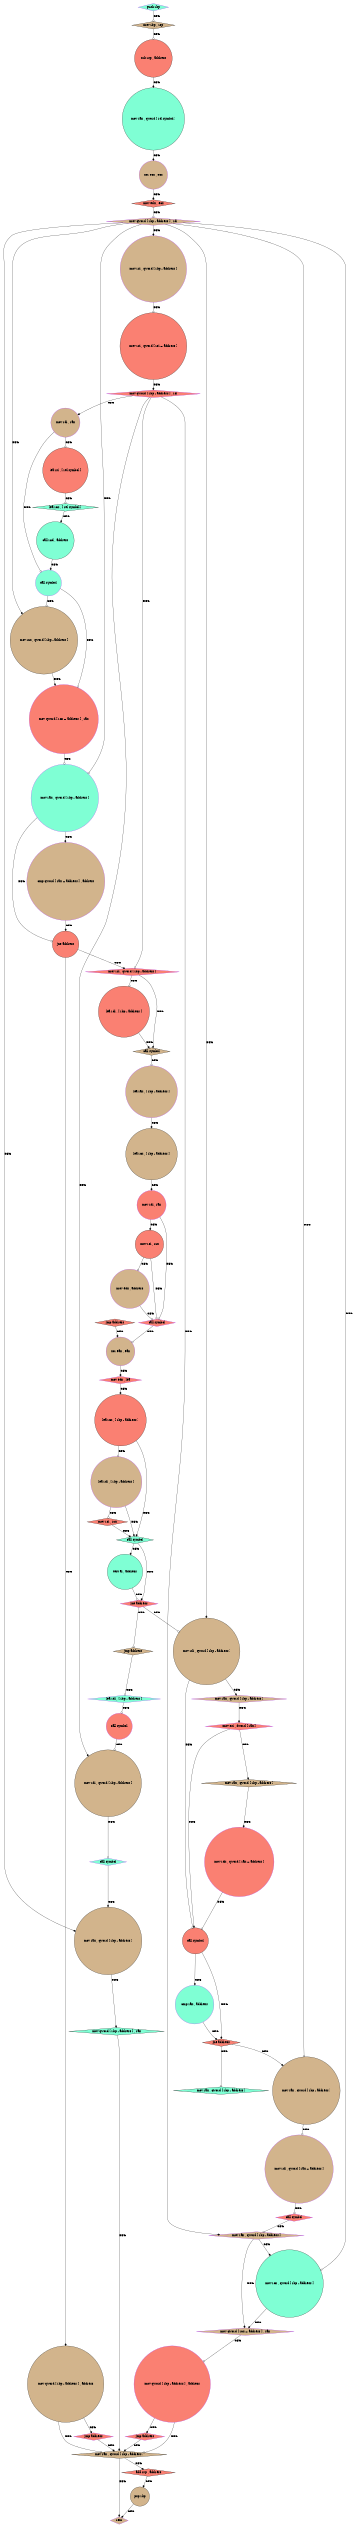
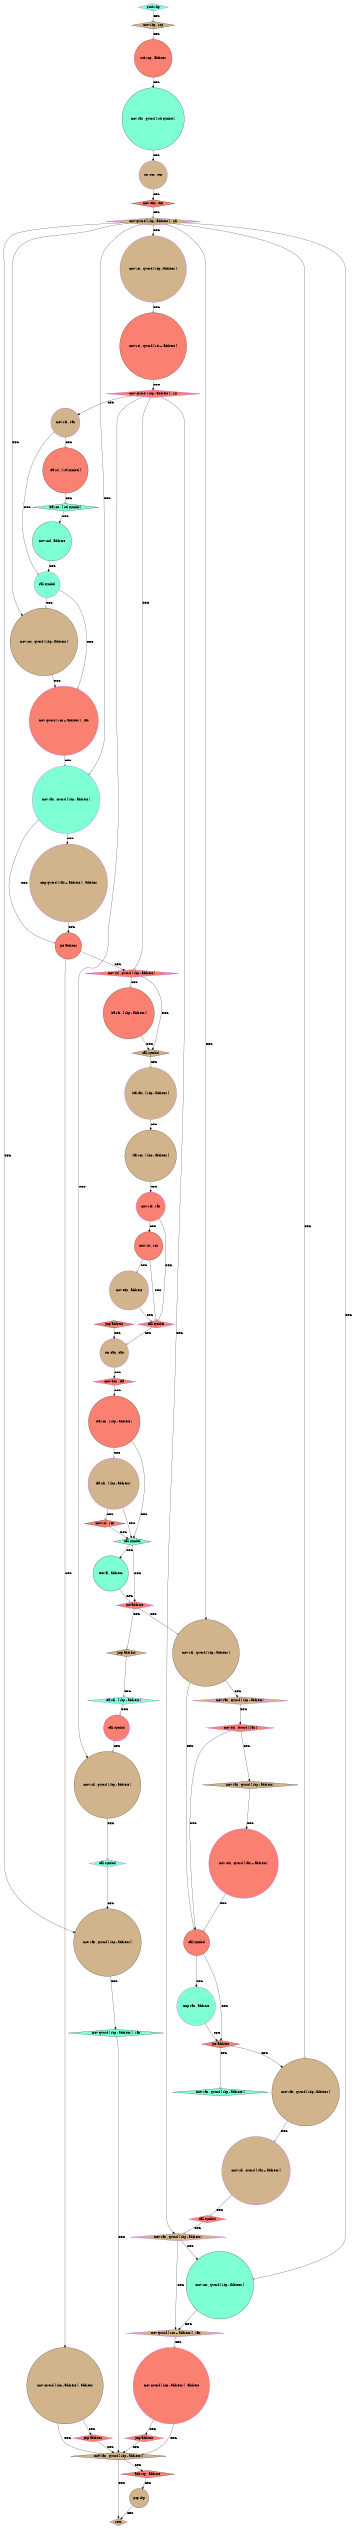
  digraph {
    node [color=purple fillcolor=tan shape=circle style=filled]
    edge [arrowhead=diamond]
    n1 [fillcolor=aquamarine label="push rbp" shape=diamond]
    n2 [color=black label="mov rbp , rsp" shape=diamond]
    n3 [color=black fillcolor=salmon label="sub rsp , address"]
    n4 [color=black fillcolor=aquamarine label="mov rax , qword [ rel symbol ]"]
    n5 [label="xor ecx , ecx"]
    n6 [color=black fillcolor=salmon label="mov edx , ecx" shape=diamond]
    n7 [label="mov qword [ rbp - address ] , rdi" shape=diamond]
    n8 [label="mov rsi , qword [ rbp - address ]"]
    n9 [color=black label="mov rcx , qword [ rbp - address ]"]
    n10 [fillcolor=aquamarine label="mov rax , qword [ rbp - address ]"]
    n11 [color=black label="mov rdi , qword [ rbp - address ]"]
    n12 [color=black label="mov rax , qword [ rbp - address ]"]
    n13 [color=black fillcolor=aquamarine label="mov rcx , qword [ rbp - address ]"]
    n14 [color=black label="mov rax , qword [ rbp - address ]"]
    n15 [color=black fillcolor=salmon label="mov rsi , qword [ rsi + address ]"]
    n16 [fillcolor=salmon label="mov qword [ rcx + address ] , rax"]
    n17 [label="cmp qword [ rax + address ] , address"]
    n18 [color=black fillcolor=salmon label="jne address"]
    n19 [label="mov rax , qword [ rbp - address ]" shape=diamond]
    n20 [color=black fillcolor=salmon label="call symbol"]
    n21 [label="mov rdi , qword [ rax + address ]"]
    n22 [label="mov qword [ rcx + address ] , rax" shape=diamond]
    n23 [color=black fillcolor=aquamarine label="mov qword [ rbp - address ] , rax" shape=diamond]
    n24 [fillcolor=salmon label="mov qword [ rbp - address ] , rsi" shape=diamond]
    n25 [label="mov rdi , rax"]
    n26 [fillcolor=salmon label="mov rsi , qword [ rbp - address ]" shape=diamond]
    n27 [label="mov rax , qword [ rbp - address ]" shape=diamond]
    n28 [color=black label="mov rdi , qword [ rbp - address ]"]
    n29 [color=black fillcolor=salmon label="lea rsi , [ rel symbol ]"]
    n30 [fillcolor=aquamarine label="call symbol"]
    n31 [color=black fillcolor=salmon label="lea rdi , [ rbp - address ]"]
    n32 [color=black label="call symbol" shape=diamond]
    n33 [fillcolor=aquamarine label="call symbol" shape=diamond]
    n34 [color=black fillcolor=aquamarine label="lea rcx , [ rel symbol ]" shape=diamond]
-   n35 [color=black fillcolor=aquamarine label="call r8d , address"]
+   n35 [color=black fillcolor=aquamarine label="mov r8d , address"]
    n36 [color=black label="mov qword [ rbp - address ] , address"]
    n37 [fillcolor=salmon label="jmp address" shape=diamond]
    n38 [color=black label="mov rax , qword [ rbp - address ]" shape=diamond]
    n39 [label="lea rax , [ rbp - address ]"]
    n40 [color=black fillcolor=salmon label="add rsp , address" shape=diamond]
    n41 [label=retn shape=diamond]
    n42 [color=black label="lea rcx , [ rbp - address ]"]
    n43 [fillcolor=salmon label="mov rdi , rax"]
    n44 [color=black fillcolor=salmon label="mov rsi , rcx"]
    n45 [fillcolor=salmon label="call symbol" shape=diamond]
    n46 [label="mov edx , address"]
    n47 [label="xor eax , eax"]
    n48 [fillcolor=salmon label="mov edx , lea" shape=diamond]
    n49 [color=black fillcolor=salmon label="lea rcx , [ rbp - address ]"]
    n50 [color=black label="pop rbp"]
    n51 [fillcolor=salmon label="mov esi , dword [ rax ]" shape=diamond]
    n52 [fillcolor=aquamarine label="cmp rax , address"]
    n53 [color=black fillcolor=salmon label="jne address" shape=diamond]
    n54 [color=black label="mov rax , qword [ rbp - address ]" shape=diamond]
    n55 [fillcolor=salmon label="mov rdx , qword [ rax + address ]"]
    n56 [color=black fillcolor=aquamarine label="mov rax , qword [ rbp - address ]" shape=diamond]
    n57 [fillcolor=salmon label="call symbol" shape=diamond]
    n58 [color=black label="jmp address" shape=diamond]
    n59 [fillcolor=aquamarine label="lea rdi , [ rbp - address ]" shape=diamond]
    n60 [fillcolor=salmon label="call symbol"]
    n61 [color=black fillcolor=salmon label="jmp address" shape=diamond]
    n62 [fillcolor=salmon label="mov qword [ rbp - address ] , address"]
    n63 [fillcolor=salmon label="jmp address" shape=diamond]
    n64 [label="lea rdi , [ rbp - address ]"]
    n65 [color=black fillcolor=aquamarine label="call symbol" shape=diamond]
    n66 [color=black fillcolor=salmon label="mov rsi , rcx" shape=diamond]
    n67 [color=black fillcolor=aquamarine label="test al , address"]
    n68 [fillcolor=salmon label="jne address" shape=diamond]
    n1 -> n2 [arrowhead=odot label=CFG]
    n2 -> n3 [arrowhead=odot label=CFG]
    n3 -> n4 [label=CFG]
    n4 -> n5 [label=CFG]
    n5 -> n6 [label=CFG]
    n6 -> n7 [arrowhead=odot label=CFG]
    n7 -> n8 [label=DFG]
    n7 -> n9 [label=DFG]
    n7 -> n10 [arrowhead=odot label=DFG]
    n7 -> n11 [label=DFG]
    n7 -> n12 [arrowhead=odot label=DFG]
    n7 -> n13 [arrowhead=odot label=DFG]
    n7 -> n14 [label=DFG]
    n8 -> n15 [arrowhead=odot label=DFG]
    n9 -> n16 [label=DFG]
    n10 -> n17 [label=CFG]
    n10 -> n18 [arrowhead=odot label=DFG]
    n11 -> n19 [label=CFG]
    n11 -> n20 [arrowhead=odot label=DFG]
    n12 -> n21 [arrowhead=odot label=DFG]
    n13 -> n22 [label=DFG]
    n14 -> n23 [label=DFG]
    n15 -> n24 [label=DFG]
    n16 -> n10 [arrowhead=odot label=CFG]
    n17 -> n18 [label=CFG]
    n18 -> n26 [label=CFG]
    n18 -> n36 [label=CFG]
    n19 -> n51 [label=DFG]
    n20 -> n52 [label=CFG]
    n20 -> n53 [label=DFG]
    n21 -> n57 [arrowhead=odot label=DFG]
    n22 -> n62 [arrowhead=odot label=CFG]
    n23 -> n38 [label=DFG]
    n24 -> n25 [label=CFG]
    n24 -> n26 [arrowhead=odot label=DFG]
    n24 -> n27 [label=DFG]
    n24 -> n28 [label=DFG]
    n25 -> n29 [arrowhead=odot label=CFG]
    n25 -> n30 [arrowhead=odot label=DFG]
    n26 -> n31 [arrowhead=odot label=CFG]
    n26 -> n32 [label=DFG]
    n27 -> n13 [label=CFG]
    n27 -> n22 [label=DFG]
    n28 -> n33 [arrowhead=odot label=DFG]
    n29 -> n34 [arrowhead=odot label=CFG]
    n30 -> n9 [arrowhead=odot label=CFG]
    n30 -> n16 [arrowhead=odot label=DFG]
    n31 -> n32 [label=DFG]
    n32 -> n39 [arrowhead=odot label=CFG]
    n33 -> n14 [label=CFG]
    n34 -> n35 [label=CFG]
    n35 -> n30 [label=CFG]
    n36 -> n37 [label=CFG]
    n36 -> n38 [arrowhead=odot label=DFG]
    n37 -> n38 [label=CFG]
    n38 -> n40 [label=CFG]
    n38 -> n41 [label=DFG]
    n39 -> n42 [label=CFG]
    n40 -> n50 [label=CFG]
    n42 -> n43 [label=CFG]
    n43 -> n44 [label=CFG]
    n43 -> n45 [arrowhead=odot label=DFG]
    n44 -> n45 [arrowhead=odot label=DFG]
    n44 -> n46 [arrowhead=odot label=CFG]
    n45 -> n47 [arrowhead=odot label=CFG]
    n46 -> n45 [arrowhead=odot label=CFG]
    n47 -> n48 [label=CFG]
    n48 -> n49 [label=CFG]
    n49 -> n64 [arrowhead=odot label=CFG]
    n49 -> n65 [label=DFG]
    n50 -> n41 [label=CFG]
    n51 -> n20 [label=DFG]
    n51 -> n54 [label=CFG]
    n52 -> n53 [label=CFG]
    n53 -> n12 [label=CFG]
    n53 -> n56 [arrowhead=odot label=CFG]
    n54 -> n55 [label=DFG]
    n55 -> n20 [arrowhead=odot label=DFG]
    n57 -> n27 [arrowhead=odot label=CFG]
    n58 -> n59 [arrowhead=odot label=CFG]
    n59 -> n60 [arrowhead=odot label=DFG]
    n60 -> n28 [arrowhead=odot label=CFG]
    n61 -> n47 [label=CFG]
    n62 -> n38 [arrowhead=odot label=DFG]
    n62 -> n63 [label=CFG]
    n63 -> n38 [label=CFG]
    n64 -> n65 [label=DFG]
    n64 -> n66 [arrowhead=odot label=CFG]
    n65 -> n67 [label=CFG]
    n65 -> n68 [label=DFG]
    n66 -> n65 [label=DFG]
    n67 -> n68 [arrowhead=odot label=CFG]
    n68 -> n11 [arrowhead=odot label=CFG]
    n68 -> n58 [arrowhead=odot label=CFG]
  }
